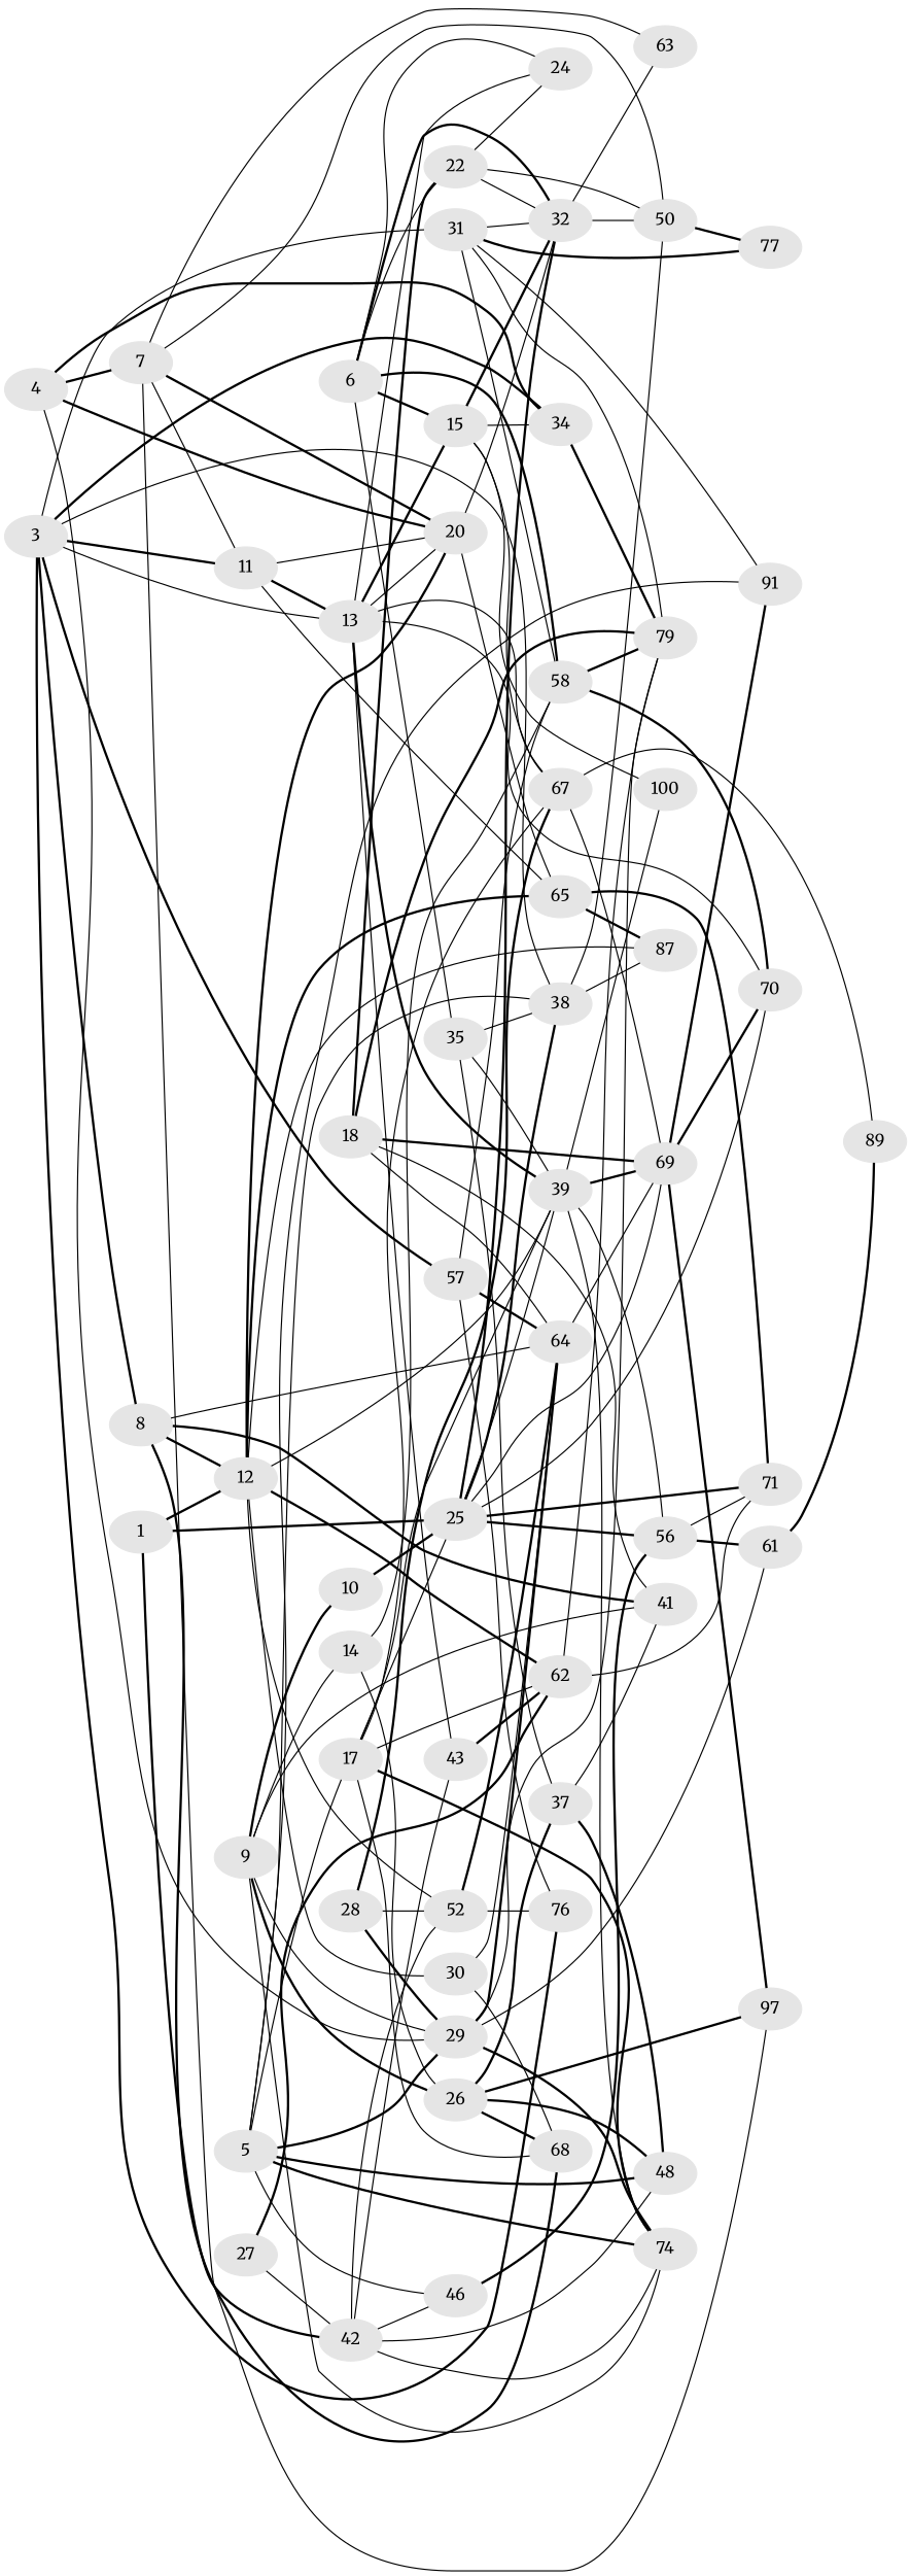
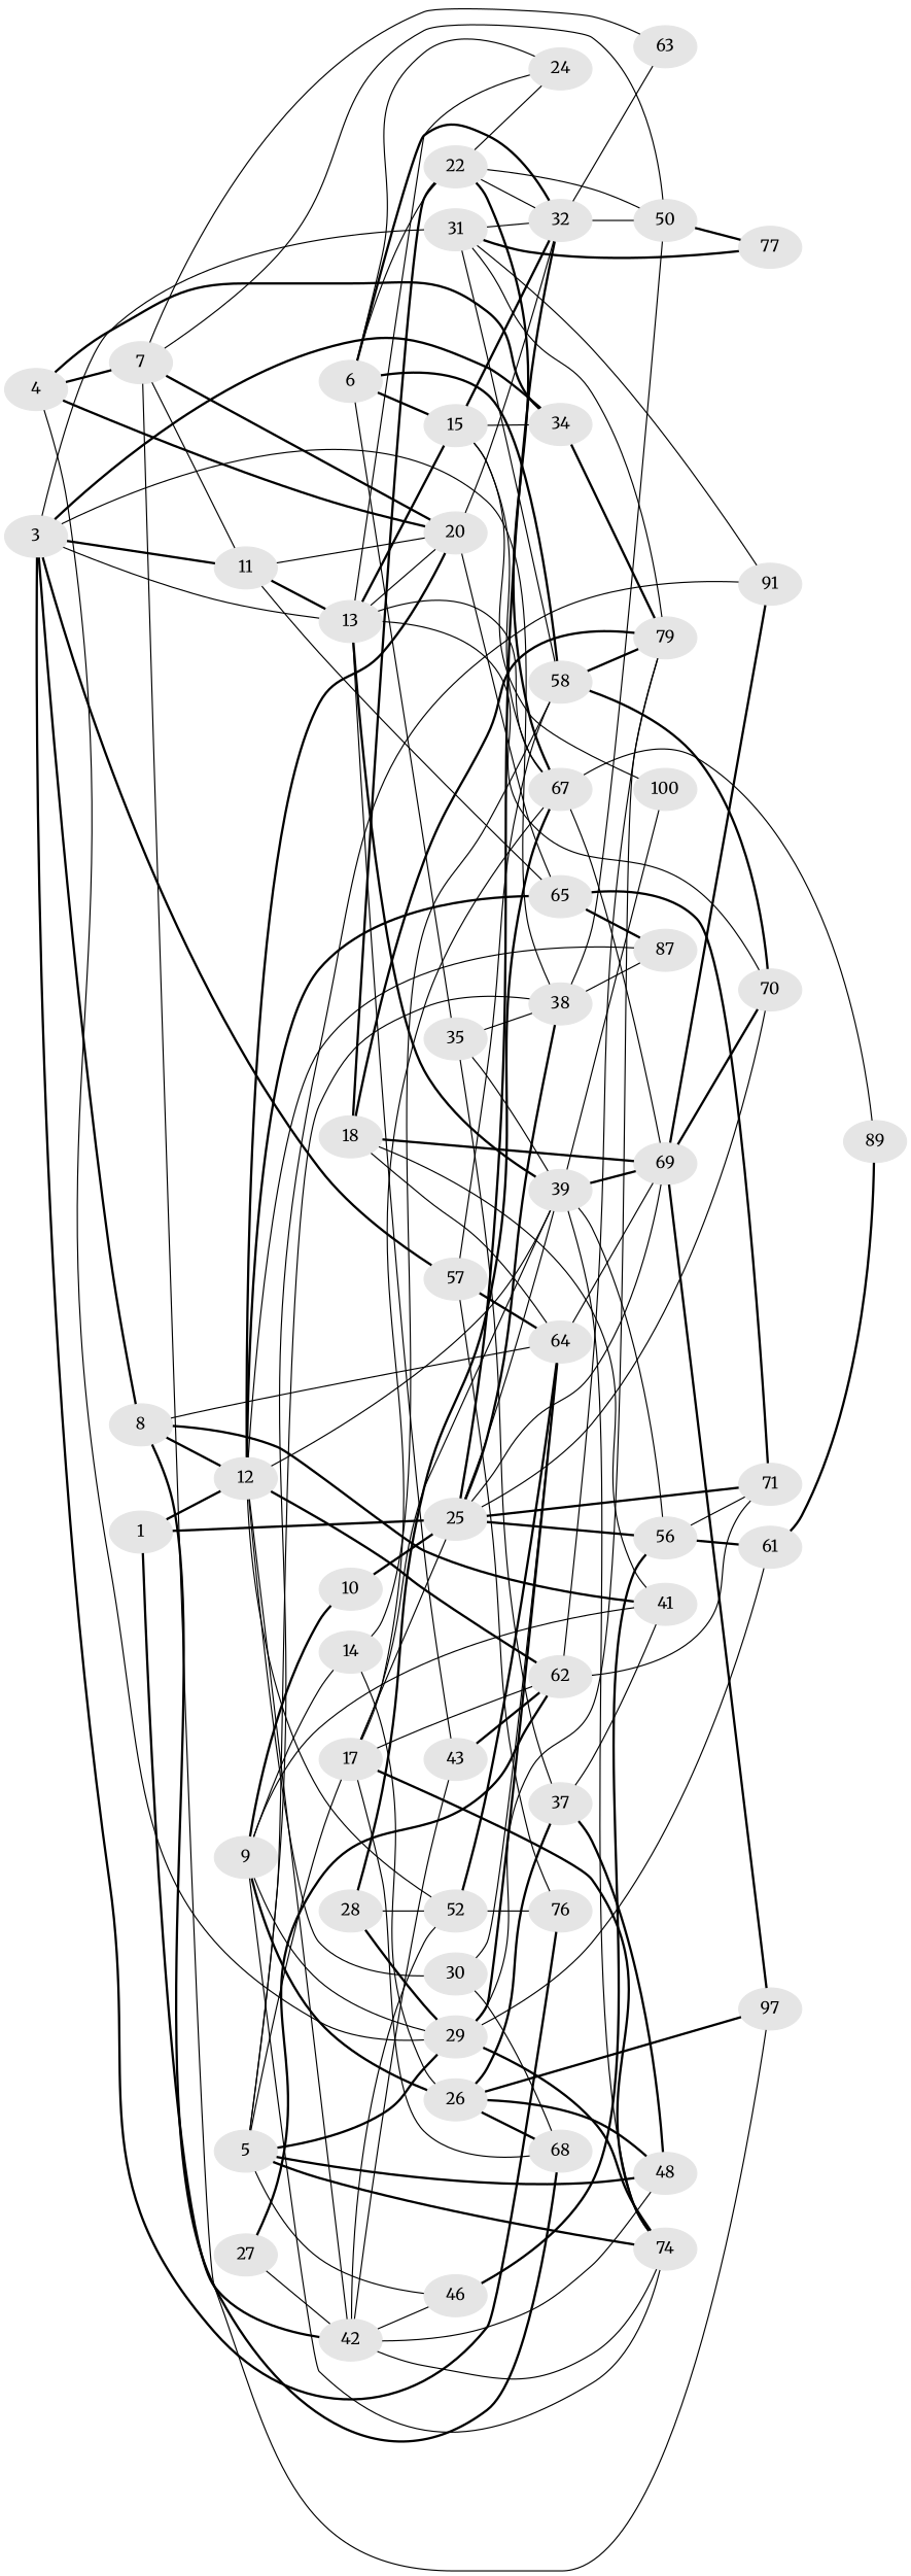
  graph {
    fontname=Merriweather
    rankdir=LR
    node [color=gray90 fontname=Merriweather style=filled]
    edge [fontname=Merriweather style=solid]
    12 [super="+88"]
    42 [super="+55"]
    20 [super="+75"]
    65 [super="+98"]
    30 [super="+40"]
    39 [super="+93"]
    52 [super="+94"]
    62 [super="+86"]
    87
    1
    25 [super="+90"]
    38 [super="+82"]
    32 [super="+33"]
    70 [super="+73"]
    69 [super="+84"]
    56
    71
    46
    48 [super="+60"]
    74
    43 [super="+83"]
    13 [super="+95"]
    15 [super="+47"]
    24 [super="+80"]
    67 [super="+85"]
    3 [super="+36"]
    8 [super="+21"]
    11 [super="+16"]
    31 [super="+45"]
    34
    57 [super="+66"]
    76
    41
    64 [super="+81"]
    68
    91
    58 [super="+78"]
    79 [super="+92"]
    77
    50 [super="+96"]
    7 [super="+99"]
    63
    97
    4
    29 [super="+49"]
    61
    5 [super="+54"]
    17 [super="+19"]
    6 [super="+23"]
    22 [super="+51"]
    35
    100
    37 [super="+44"]
    9 [super="+53"]
    10
    14
    26 [super="+59"]
    89
    18
    27
    28 [super="+72"]
+   12 -- 42
    12 -- 20 [style=bold]
    12 -- 65 [style=bold]
    12 -- 30
    12 -- 39
    12 -- 52
    12 -- 62 [style=bold]
    12 -- 87
    42 -- 52
    42 -- 46
    42 -- 48
    42 -- 74
    42 -- 43
    20 -- 65
    20 -- 32
    65 -- 87 [style=bold]
    65 -- 71 [style=bold]
    30 -- 64
    30 -- 68
    39 -- 69 [style=bold]
    39 -- 56
    39 -- 74
    39 -- 100
    52 -- 76
    52 -- 64 [style=bold]
    62 -- 71
    62 -- 79
    1 -- 12 [style=bold]
    1 -- 42 [style=bold]
    1 -- 25 [style=bold]
    25 -- 39
    25 -- 38 [style=bold]
    25 -- 32 [style=bold]
    25 -- 70
    25 -- 69
    25 -- 56 [style=bold]
    25 -- 71 [style=bold]
    38 -- 87
    38 -- 50
    32 -- 50
    32 -- 63
    69 -- 70 [style=bold]
    69 -- 91 [style=bold]
    69 -- 97 [style=bold]
    56 -- 71
    56 -- 61 [style=bold]
    46 -- 56 [style=bold]
    43 -- 62 [style=bold]
    13 -- 20
    13 -- 39 [style=bold]
    13 -- 70
    13 -- 43
    13 -- 15 [style=bold]
    13 -- 24
    13 -- 67
    15 -- 32 [style=bold]
    15 -- 67
    15 -- 34
    15 -- 100
    67 -- 69
    67 -- 89
    3 -- 38 [weight=2]
    3 -- 13
    3 -- 8 [style=bold]
    3 -- 11 [style=bold]
    3 -- 31 [weight=2]
    3 -- 34 [style=bold]
    3 -- 57 [style=bold]
    3 -- 76 [style=bold]
    8 -- 12 [style=bold]
    8 -- 41 [style=bold]
    8 -- 64
    8 -- 68 [style=bold]
    11 -- 20
    11 -- 65
    11 -- 13 [style=bold]
    31 -- 32
    31 -- 91
    31 -- 58
    31 -- 79
    31 -- 77 [style=bold]
    34 -- 79 [style=bold]
    57 -- 76
    57 -- 64 [style=bold]
    57 -- 58
    64 -- 69
    58 -- 70 [style=bold]
    58 -- 79 [style=bold]
    50 -- 77 [style=bold]
    7 -- 20 [style=bold]
    7 -- 11
    7 -- 50
    7 -- 63
    7 -- 97
    4 -- 20 [style=bold]
    4 -- 34 [style=bold]
    4 -- 7 [style=bold]
    4 -- 29
    29 -- 74 [style=bold]
    29 -- 64 [style=bold]
    29 -- 79
    29 -- 61
    61 -- 89 [style=bold]
    5 -- 38
    5 -- 46
    5 -- 48 [style=bold]
    5 -- 74 [style=bold]
    5 -- 91
    5 -- 29 [style=bold]
    5 -- 17
    17 -- 39
    17 -- 62
    17 -- 25 [weight=2]
    17 -- 74 [style=bold]
    17 -- 67
    17 -- 68
    6 -- 32 [style=bold]
    6 -- 15 [style=bold]
    6 -- 24
    6 -- 58 [style=bold]
    6 -- 22
    6 -- 35
    22 -- 32
    22 -- 24
+   22 -- 67 [style=bold]
    22 -- 50
    35 -- 39
    35 -- 38
    35 -- 37
    37 -- 48 [style=bold]
    37 -- 41
    9 -- 74
    9 -- 41
    9 -- 29
    9 -- 10 [style=bold]
    9 -- 14
    9 -- 26 [style=bold]
    10 -- 25 [style=bold]
    14 -- 58
    14 -- 26
    26 -- 48 [style=bold]
    26 -- 68 [style=bold]
    26 -- 97 [style=bold]
    26 -- 37 [style=bold weight=2]
    18 -- 69 [style=bold]
    18 -- 41
    18 -- 64
    18 -- 79 [style=bold]
    18 -- 22 [style=bold]
    27 -- 42
    27 -- 62 [style=bold]
    28 -- 52
    28 -- 67 [style=bold]
    28 -- 29 [style=bold]
  }
